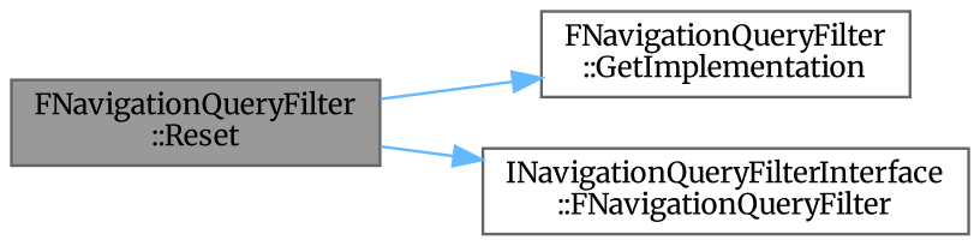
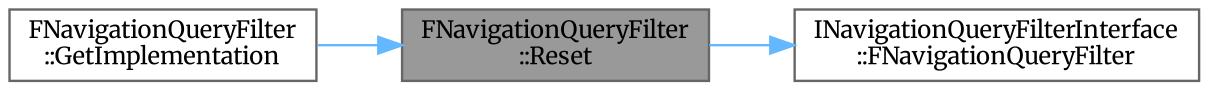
  digraph {
    fontname=Merriweather
    rankdir=LR
    node [color=grey40 fillcolor=white fontname=Merriweather fontsize=10 shape=box style=filled]
    edge [color=steelblue1 fontname=Merriweather fontsize=10 labelfontname=Helvetica labelfontsize=10 style=solid]
    n1 [color=gray40 fillcolor=grey60 fontcolor=black height=0.2 label="FNavigationQueryFilter\l::Reset" width=0.4]
    n2 [height=0.2 label="FNavigationQueryFilter\l::GetImplementation" width=0.4]
    n3 [height=0.2 label="INavigationQueryFilterInterface\l::FNavigationQueryFilter" width=0.4]
-   n1 -> n2
+   n2 -> n1
    n1 -> n3
  }
